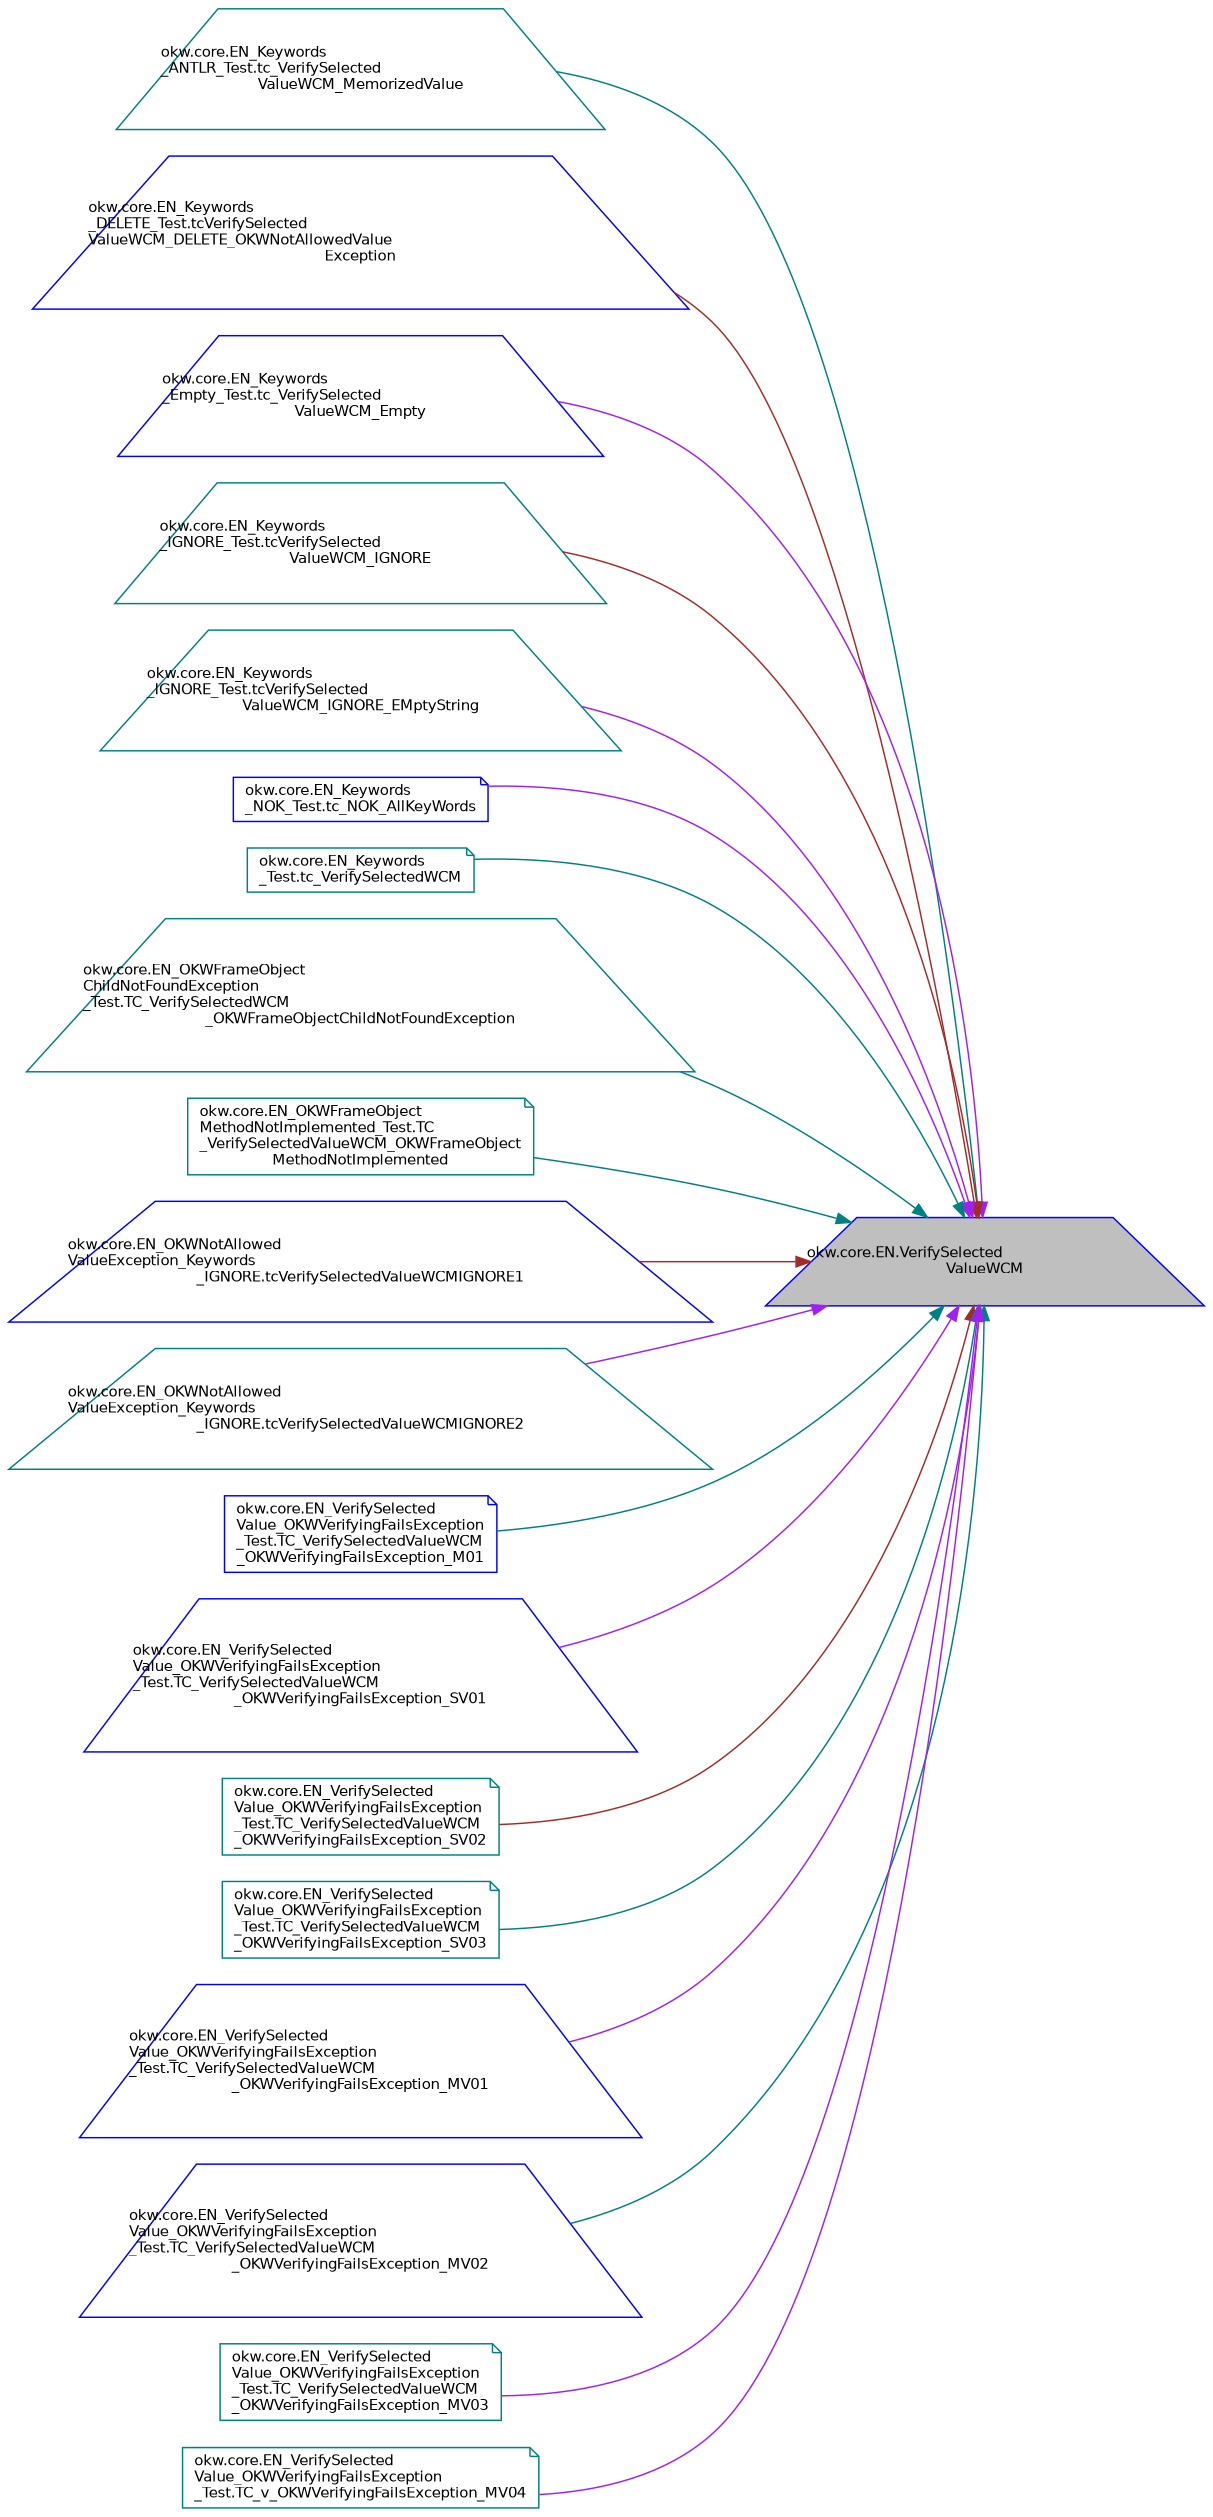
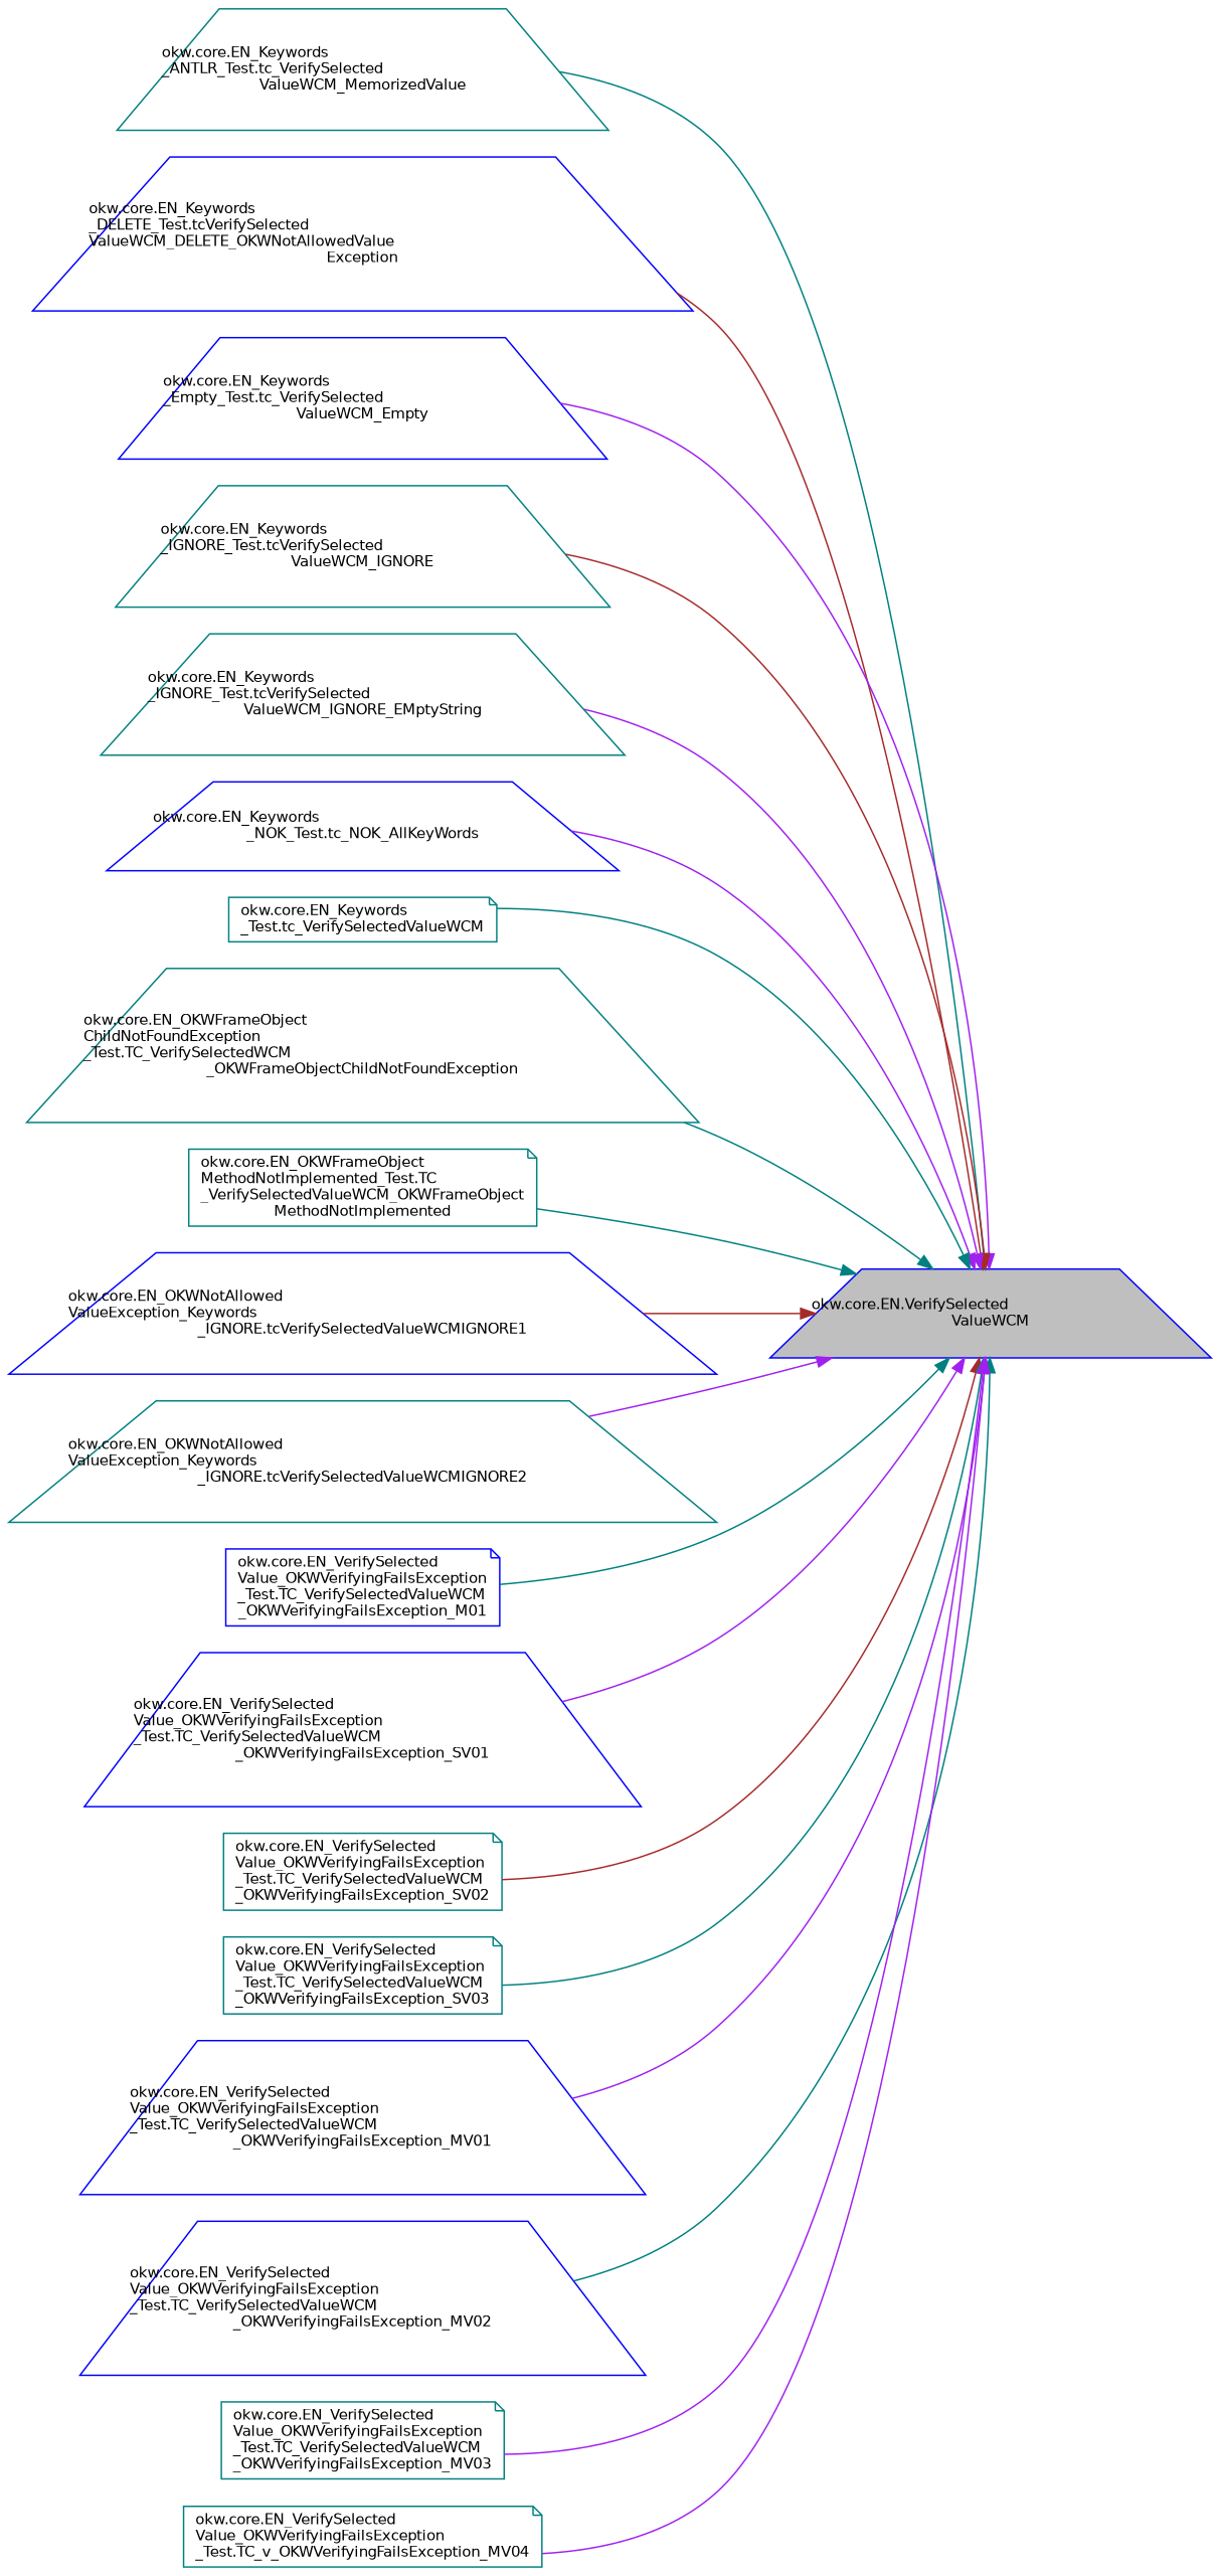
  digraph {
    rankdir=RL
    node [color=teal fillcolor=white fontname=Helvetica fontsize=10 shape=trapezium style=filled]
    edge [color=purple dir=back fontname=Helvetica fontsize=10 labelfontname=Helvetica labelfontsize=10 style=solid]
    n1 [color=blue fillcolor=grey75 fontcolor=black height=0.2 label="okw.core.EN.VerifySelected\lValueWCM" width=0.4]
    n2 [height=0.2 label="okw.core.EN_Keywords\l_ANTLR_Test.tc_VerifySelected\lValueWCM_MemorizedValue" width=0.4]
    n3 [color=blue height=0.2 label="okw.core.EN_Keywords\l_DELETE_Test.tcVerifySelected\lValueWCM_DELETE_OKWNotAllowedValue\lException" width=0.4]
    n4 [color=blue height=0.2 label="okw.core.EN_Keywords\l_Empty_Test.tc_VerifySelected\lValueWCM_Empty" width=0.4]
    n5 [height=0.2 label="okw.core.EN_Keywords\l_IGNORE_Test.tcVerifySelected\lValueWCM_IGNORE" width=0.4]
    n6 [height=0.2 label="okw.core.EN_Keywords\l_IGNORE_Test.tcVerifySelected\lValueWCM_IGNORE_EMptyString" width=0.4]
-   n7 [color=blue height=0.2 label="okw.core.EN_Keywords\l_NOK_Test.tc_NOK_AllKeyWords" shape=note width=0.4]
-   n8 [height=0.2 label="okw.core.EN_Keywords\l_Test.tc_VerifySelectedWCM" shape=note width=0.4]
+   n7 [color=blue height=0.2 label="okw.core.EN_Keywords\l_NOK_Test.tc_NOK_AllKeyWords" width=0.4]
+   n8 [height=0.2 label="okw.core.EN_Keywords\l_Test.tc_VerifySelectedValueWCM" shape=note width=0.4]
    n9 [height=0.2 label="okw.core.EN_OKWFrameObject\lChildNotFoundException\l_Test.TC_VerifySelectedWCM\l_OKWFrameObjectChildNotFoundException" width=0.4]
    n10 [height=0.2 label="okw.core.EN_OKWFrameObject\lMethodNotImplemented_Test.TC\l_VerifySelectedValueWCM_OKWFrameObject\lMethodNotImplemented" shape=note width=0.4]
    n11 [color=blue height=0.2 label="okw.core.EN_OKWNotAllowed\lValueException_Keywords\l_IGNORE.tcVerifySelectedValueWCMIGNORE1" width=0.4]
    n12 [height=0.2 label="okw.core.EN_OKWNotAllowed\lValueException_Keywords\l_IGNORE.tcVerifySelectedValueWCMIGNORE2" width=0.4]
    n13 [color=blue height=0.2 label="okw.core.EN_VerifySelected\lValue_OKWVerifyingFailsException\l_Test.TC_VerifySelectedValueWCM\l_OKWVerifyingFailsException_M01" shape=note width=0.4]
    n14 [color=blue height=0.2 label="okw.core.EN_VerifySelected\lValue_OKWVerifyingFailsException\l_Test.TC_VerifySelectedValueWCM\l_OKWVerifyingFailsException_SV01" width=0.4]
    n15 [height=0.2 label="okw.core.EN_VerifySelected\lValue_OKWVerifyingFailsException\l_Test.TC_VerifySelectedValueWCM\l_OKWVerifyingFailsException_SV02" shape=note width=0.4]
    n16 [height=0.2 label="okw.core.EN_VerifySelected\lValue_OKWVerifyingFailsException\l_Test.TC_VerifySelectedValueWCM\l_OKWVerifyingFailsException_SV03" shape=note width=0.4]
    n17 [color=blue height=0.2 label="okw.core.EN_VerifySelected\lValue_OKWVerifyingFailsException\l_Test.TC_VerifySelectedValueWCM\l_OKWVerifyingFailsException_MV01" width=0.4]
    n18 [color=blue height=0.2 label="okw.core.EN_VerifySelected\lValue_OKWVerifyingFailsException\l_Test.TC_VerifySelectedValueWCM\l_OKWVerifyingFailsException_MV02" width=0.4]
    n19 [height=0.2 label="okw.core.EN_VerifySelected\lValue_OKWVerifyingFailsException\l_Test.TC_VerifySelectedValueWCM\l_OKWVerifyingFailsException_MV03" shape=note width=0.4]
    n20 [height=0.2 label="okw.core.EN_VerifySelected\lValue_OKWVerifyingFailsException\l_Test.TC_v_OKWVerifyingFailsException_MV04" shape=note width=0.4]
    n1 -> n2 [color=teal]
    n1 -> n3 [color=brown]
    n1 -> n4
    n1 -> n5 [color=brown]
    n1 -> n6
    n1 -> n7
    n1 -> n8 [color=teal]
    n1 -> n9 [color=teal]
    n1 -> n10 [color=teal]
    n1 -> n11 [color=brown]
    n1 -> n12
    n1 -> n13 [color=teal]
    n1 -> n14
    n1 -> n15 [color=brown]
    n1 -> n16 [color=teal]
    n1 -> n17
    n1 -> n18 [color=teal]
    n1 -> n19
    n1 -> n20
  }
